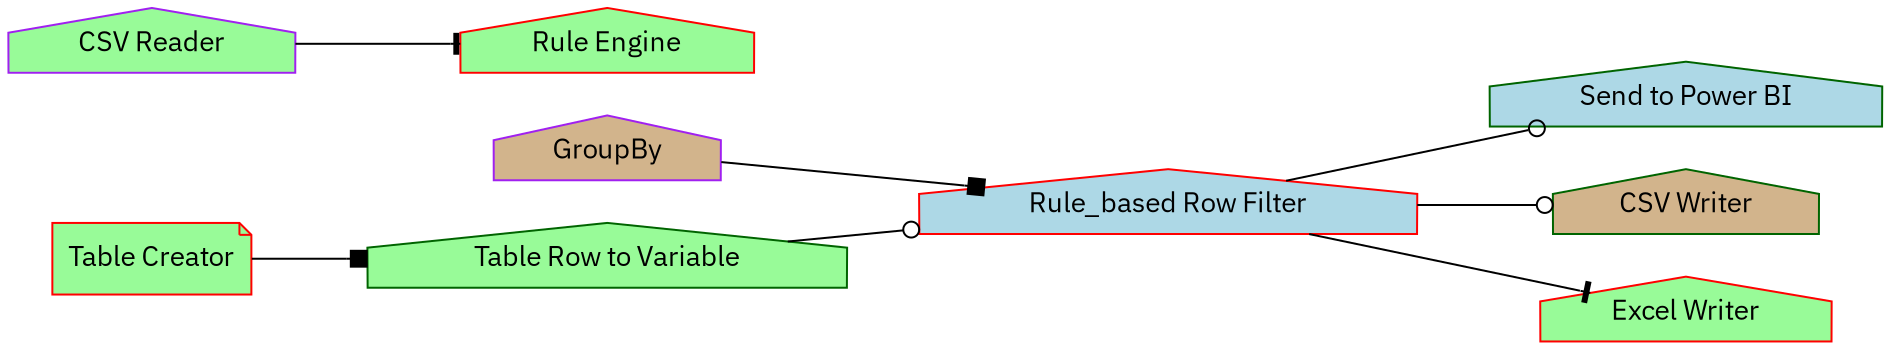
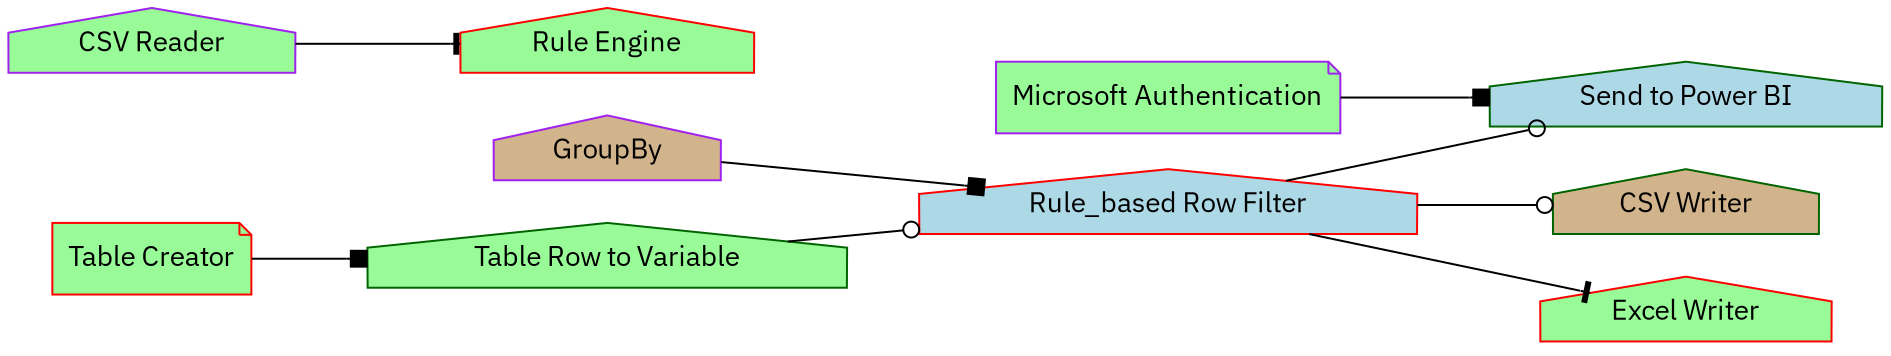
  digraph {
    fontname="IBM Plex Sans"
    rankdir=LR
    node [color=red fillcolor=palegreen fontname="IBM Plex Sans" shape=house style=filled]
    edge [arrowhead=odot fontname="IBM Plex Sans"]
    n1 [fillcolor=lightblue label="Rule_based Row Filter"]
    n2 [color=darkgreen fillcolor=lightblue label="Send to Power BI"]
    n3 [color=darkgreen fillcolor=tan label="CSV Writer"]
    n4 [label="Excel Writer"]
    n5 [label="Rule Engine"]
    n6 [color=purple fillcolor=tan label=GroupBy]
    n7 [label="Table Creator" shape=note]
    n8 [color=darkgreen label="Table Row to Variable"]
+   n9 [color=purple label="Microsoft Authentication" shape=note]
    n10 [color=purple label="CSV Reader"]
    n1 -> n2
    n1 -> n3
    n1 -> n4 [arrowhead=tee]
    n6 -> n1 [arrowhead=box]
    n7 -> n8 [arrowhead=box]
    n8 -> n1
+   n9 -> n2 [arrowhead=box]
    n10 -> n5 [arrowhead=tee]
  }
